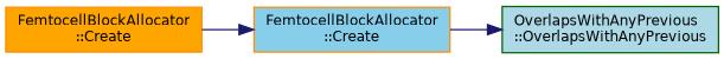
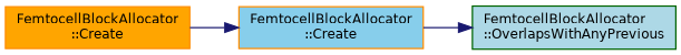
  digraph {
    rankdir=RL
    fontname="DejaVu Sans"
    node [color=darkorange fontname="DejaVu Sans" fontsize=10 shape=record style=filled]
    edge [color=midnightblue dir=back fontname="DejaVu Sans" fontsize=10 labelfontname=Helvetica labelfontsize=10 style=solid]
-   n1 [color=darkgreen fillcolor=lightblue fontcolor=black height=0.2 label="OverlapsWithAnyPrevious\l::OverlapsWithAnyPrevious" width=0.4]
+   n1 [color=darkgreen fillcolor=lightblue fontcolor=black height=0.2 label="FemtocellBlockAllocator\l::OverlapsWithAnyPrevious" width=0.4]
    n2 [fillcolor=skyblue height=0.2 label="FemtocellBlockAllocator\l::Create" width=0.4]
    n3 [fillcolor=orange height=0.2 label="FemtocellBlockAllocator\l::Create" width=0.4]
    n1 -> n2
    n2 -> n3
  }
